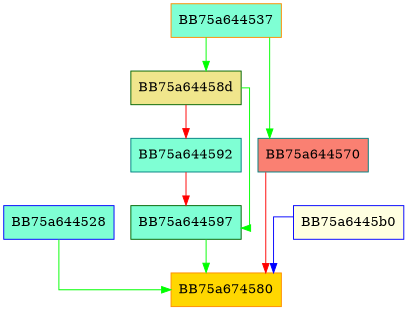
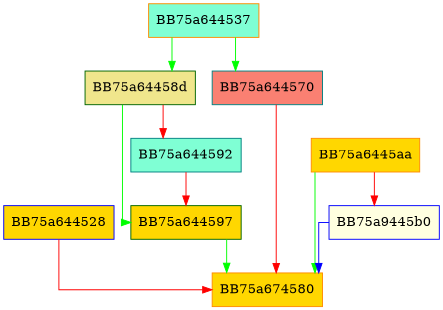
  digraph {
    splines=ortho
    node [color=darkorange fillcolor=aquamarine shape=box style=filled]
    edge [color=green]
-   BB75a644528 [color=blue]
+   BB75a644528 [color=blue fillcolor=gold]
    n2 [fillcolor=gold label=BB75a674580]
    BB75a64458d [color=darkgreen fillcolor=khaki]
    BB75a644537
    BB75a644570 [color=teal fillcolor=salmon]
-   BB75a644597 [color=darkgreen]
+   BB75a644597 [color=darkgreen fillcolor=gold]
    BB75a644592 [color=teal]
-   BB75a6445b0 [color=blue fillcolor=lightyellow]
-   BB75a644528 -> n2
+   BB75a6445aa [fillcolor=gold]
+   BB75a6445b0 [color=blue fillcolor=lightyellow label=BB75a9445b0]
+   BB75a644528 -> n2 [color=red]
    BB75a64458d -> BB75a644597
    BB75a64458d -> BB75a644592 [color=red]
    BB75a644537 -> BB75a64458d
    BB75a644537 -> BB75a644570
    BB75a644570 -> n2 [color=red]
    BB75a644597 -> n2
    BB75a644592 -> BB75a644597 [color=red]
+   BB75a6445aa -> n2
+   BB75a6445aa -> BB75a6445b0 [color=red]
    BB75a6445b0 -> n2 [color=blue]
  }
